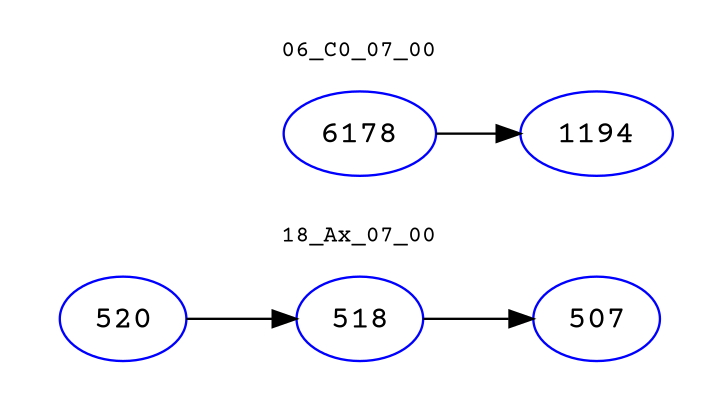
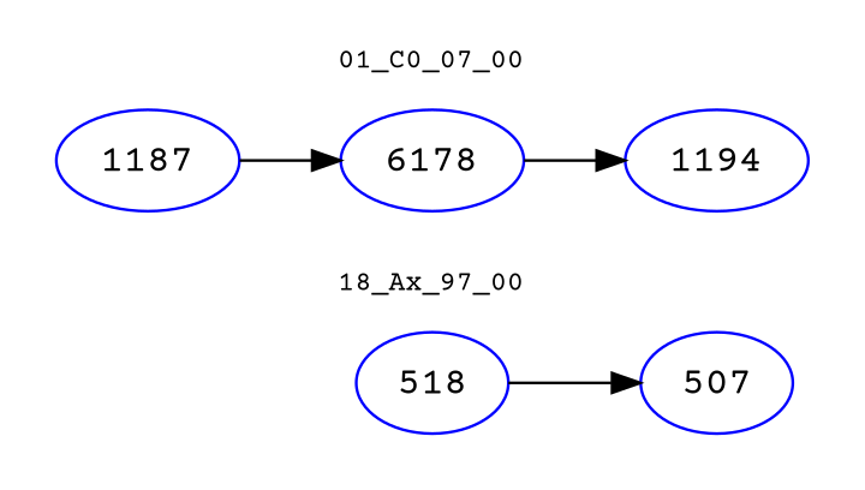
  digraph {
    fontname="Courier Prime"
    rankdir=LR
    node [color=blue fontname="Courier Prime"]
    edge [color=black fontname="Courier Prime"]
-   n1 [label=520]
    n2 [label=518]
    n3 [label=507]
+   n4 [label=1187]
    n5 [label=6178]
    n6 [label=1194]
    subgraph cluster_1 {
      color=white
      fontsize=10
-     label="18_Ax_07_00"
-     n1
+     label="18_Ax_97_00"
      n2
      n3
    }
    subgraph cluster_2 {
      color=white
      fontsize=10
-     label="06_C0_07_00"
+     label="01_C0_07_00"
+     n4
      n5
      n6
    }
-   n1 -> n2
    n2 -> n3
+   n4 -> n5
    n5 -> n6
  }
